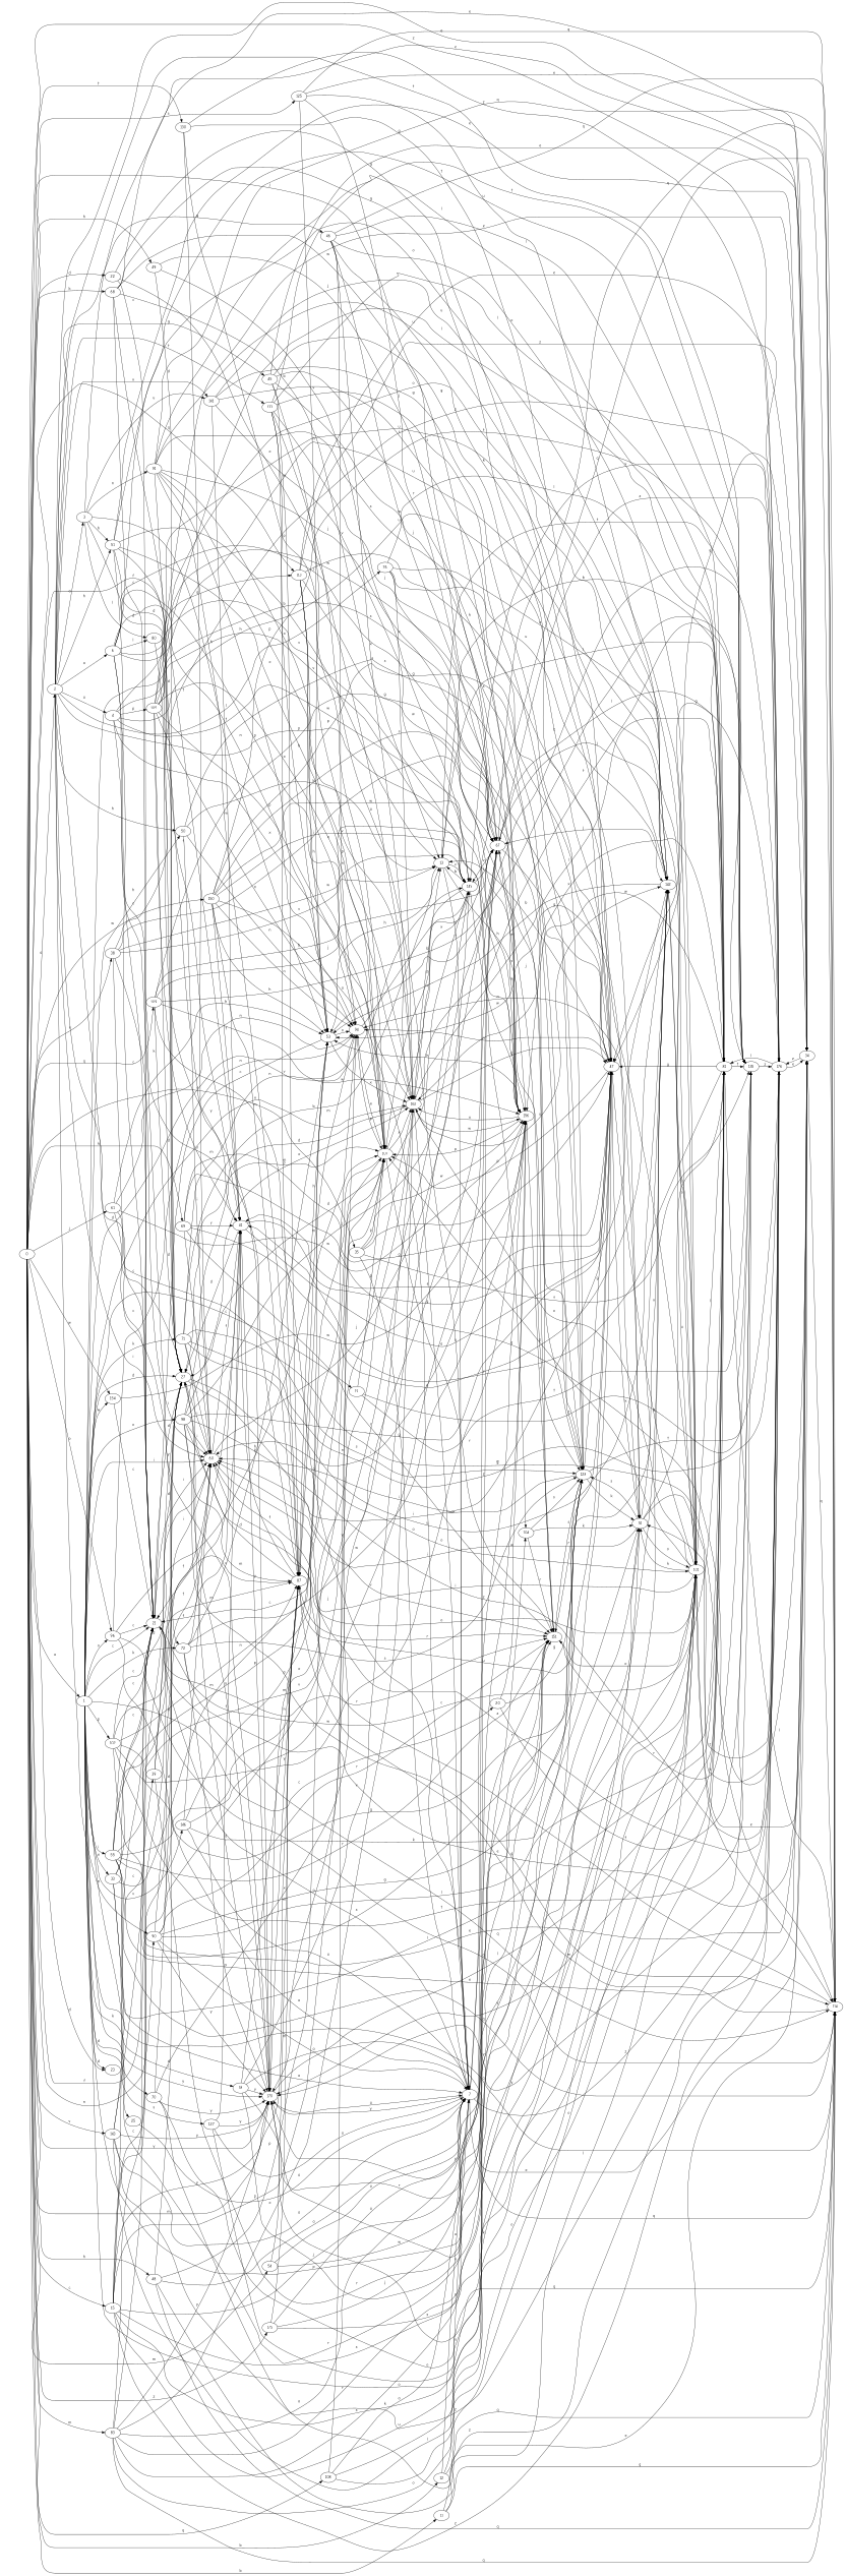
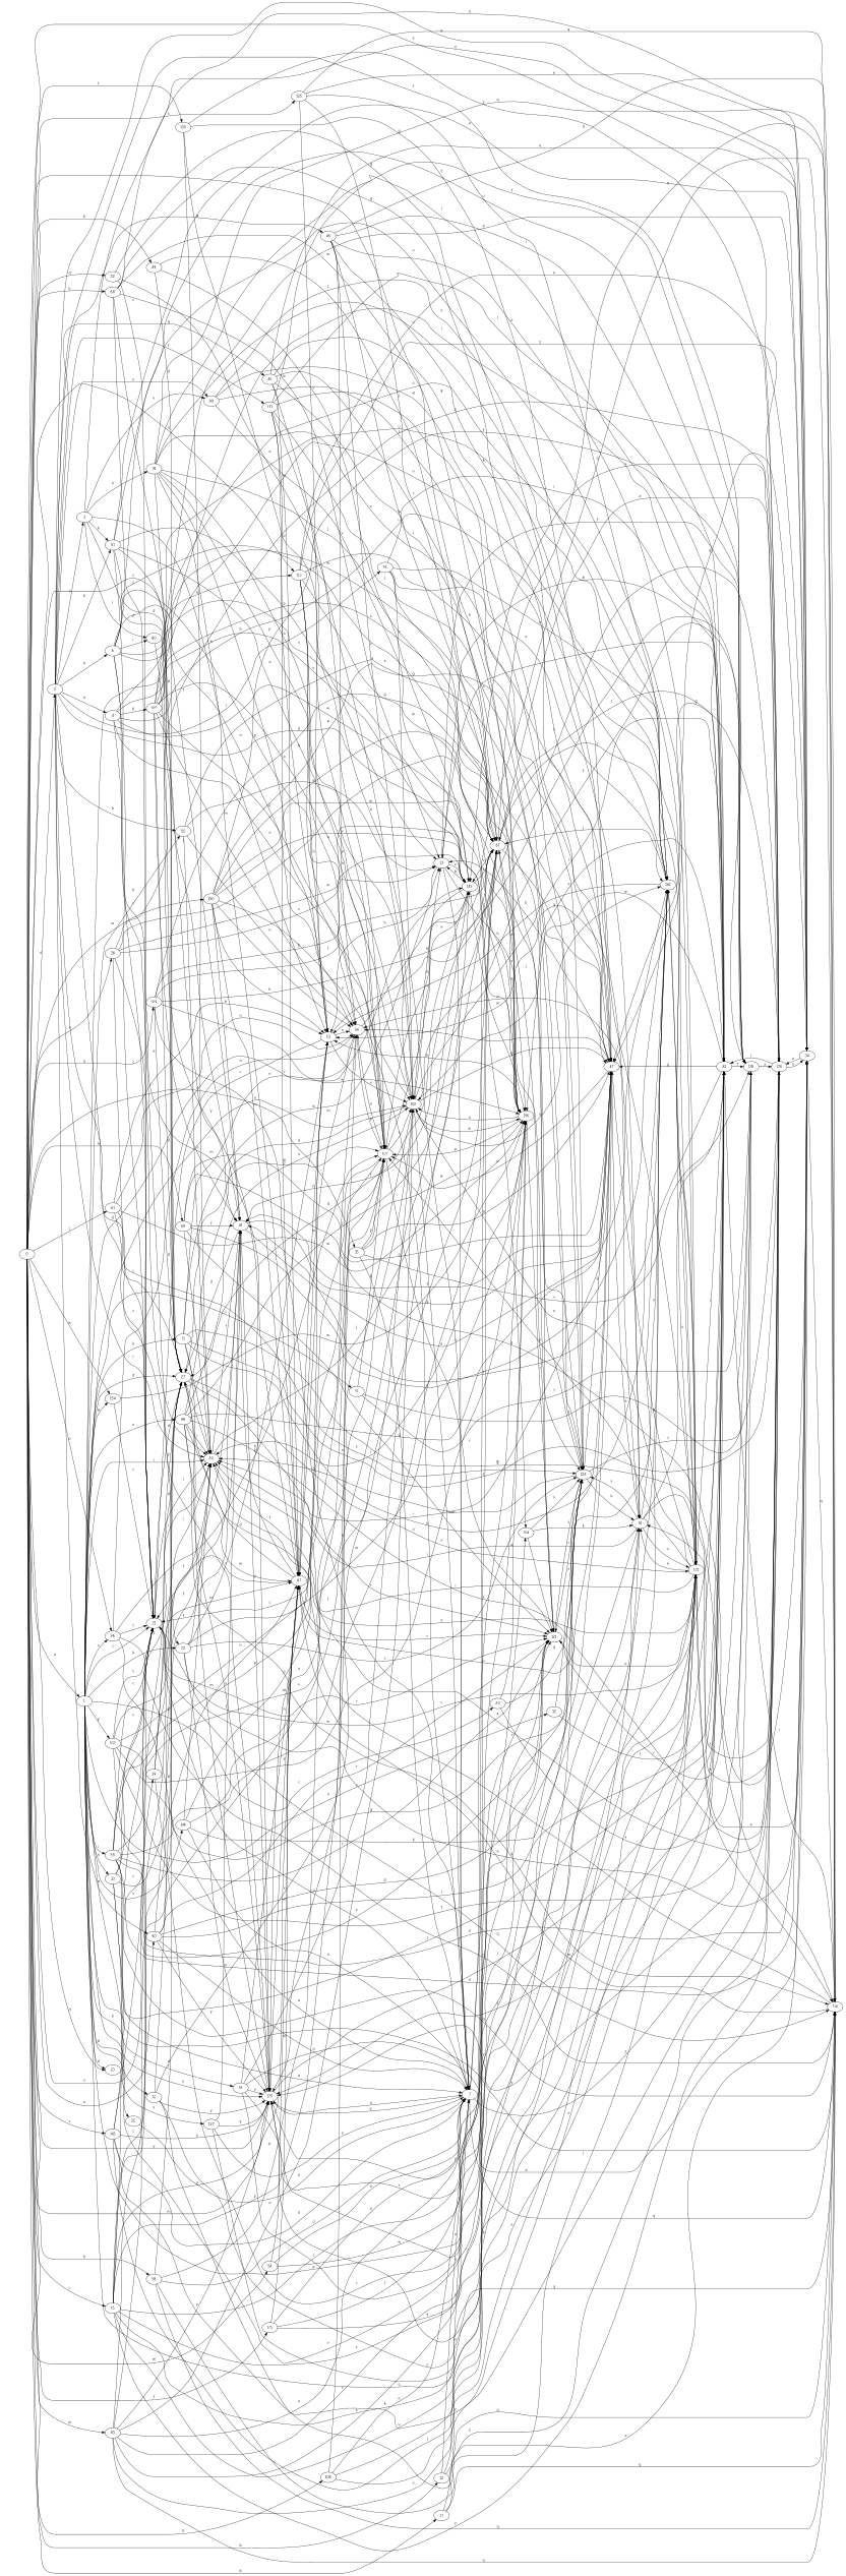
  strict digraph {
    fontname="Comic Neue"
    rankdir=LR
    node [fontname="Comic Neue"]
    edge [fontname="Comic Neue"]
    0
    1
    2
    11
    12
    15
    22
    23
    35
    38
    39
    41
-   48
+   48 [label=58]
    49
    61
    67
    68
    69
    83
    n20 [label=54]
    87
    90
    96
    108
    109
    113
    125
    130
    143
    150
    154
    170
    175
    176
    18
    19
    20
    21
    25
    27
+   32
    33
    50
    55
    60
    70
    71
    72
    98
    101
    102
    104
-   121 [label=151]
+   121
    127
    146
    149
    162
    3
    4
    6
    34
    45
    46
    51
    76
    133
    135
    141
    7
    114
    81
    142
    107
    128
    74
    47
    156
    53
    94
    13
    80
    91
    105
    0 -> 1 [label=a]
    0 -> 2 [label=a]
    0 -> 11 [label=b]
    0 -> 12 [label=b]
    0 -> 15 [label=c]
    0 -> 22 [label=d]
    0 -> 23 [label=d]
    0 -> 35 [label=f]
    0 -> 38 [label=f]
    0 -> 39 [label=f]
    0 -> 41 [label=f]
    0 -> 48 [label=h]
    0 -> 49 [label=h]
    0 -> 61 [label=j]
    0 -> 67 [label=j]
    0 -> 68 [label=k]
    0 -> 69 [label=k]
    0 -> 83 [label=m]
    0 -> n20 [label=m]
    0 -> 87 [label=m]
    0 -> 90 [label=n]
    0 -> 96 [label=o]
    0 -> 108 [label=q]
    0 -> 109 [label=q]
    0 -> 113 [label=q]
    0 -> 125 [label=s]
    0 -> 130 [label=t]
    0 -> 143 [label=v]
    0 -> 150 [label=w]
    0 -> 154 [label=w]
    0 -> 170 [label=y]
    0 -> 175 [label=z]
    0 -> 176 [label=z]
    1 -> 23 [label=d]
    1 -> 96 [label=o]
    1 -> 113 [label=q]
    1 -> 154 [label=w]
    1 -> 170 [label=y]
    1 -> 18 [label=c]
    1 -> 19 [label=c]
    1 -> 20 [label=c]
    1 -> 21 [label=c]
    1 -> 25 [label=d]
    1 -> 27 [label=d]
+   1 -> 32 [label=e]
    1 -> 33 [label=e]
    1 -> 50 [label=h]
    1 -> 55 [label=i]
    1 -> 60 [label=i]
    1 -> 70 [label=k]
    1 -> 71 [label=k]
    1 -> 72 [label=k]
    1 -> 98 [label=o]
    1 -> 101 [label=o]
    1 -> 102 [label=p]
    1 -> 104 [label=p]
    1 -> 121 [label=r]
    1 -> 127 [label=s]
    1 -> 146 [label=v]
    1 -> 149 [label=v]
    1 -> 162 [label=x]
    2 -> 90 [label=n]
    2 -> 170 [label=y]
    2 -> 27 [label=d]
    2 -> 50 [label=h]
    2 -> 60 [label=i]
    2 -> 104 [label=p]
    2 -> 3 [label=a]
    2 -> 4 [label=a]
    2 -> 6 [label=a]
    2 -> 34 [label=e]
    2 -> 45 [label=g]
    2 -> 46 [label=g]
    2 -> 51 [label=h]
    2 -> 76 [label=l]
    2 -> 133 [label=t]
    2 -> 135 [label=t]
    2 -> 141 [label=u]
    11 -> 7 [label=a]
    11 -> 114 [label=q]
    11 -> 81 [label=l]
    12 -> 101 [label=o]
    12 -> 34 [label=e]
    12 -> 7 [label=a]
    15 -> 41 [label=f]
    15 -> 67 [label=j]
    15 -> 170 [label=y]
    15 -> 176 [label=z]
    15 -> 21 [label=c]
    15 -> 60 [label=i]
    15 -> 142 [label=u]
    15 -> 107 [label=p]
    15 -> 128 [label=s]
    15 -> 74 [label=k]
    22 -> 21 [label=c]
    22 -> 162 [label=x]
    22 -> 47 [label=g]
    35 -> 135 [label=t]
    35 -> 7 [label=a]
    35 -> 107 [label=p]
    35 -> 47 [label=g]
    35 -> 156 [label=w]
    38 -> 67 [label=j]
    38 -> 176 [label=z]
    38 -> 21 [label=c]
    38 -> 60 [label=i]
    38 -> 149 [label=v]
    38 -> 156 [label=w]
    39 -> 27 [label=d]
    39 -> 60 [label=i]
    39 -> 121 [label=r]
    41 -> 170 [label=y]
    41 -> 27 [label=d]
    41 -> 142 [label=u]
    41 -> 47 [label=g]
    48 -> 176 [label=z]
    48 -> 27 [label=d]
    48 -> 7 [label=a]
    48 -> 114 [label=q]
    48 -> 107 [label=p]
    49 -> 67 [label=j]
    49 -> 27 [label=d]
    49 -> 149 [label=v]
    61 -> 21 [label=c]
    61 -> 128 [label=s]
    61 -> 156 [label=w]
    61 -> 53 [label=h]
    61 -> 94 [label=n]
-   141 -> 41 [label=f]
+   67 -> 41 [label=f]
    67 -> 176 [label=z]
    67 -> 149 [label=v]
    67 -> 114 [label=q]
    67 -> 81 [label=l]
    67 -> 47 [label=g]
    67 -> 156 [label=w]
    68 -> 41 [label=f]
    68 -> 21 [label=c]
    68 -> 34 [label=e]
    68 -> 47 [label=g]
    68 -> 156 [label=w]
    68 -> 13 [label=b]
    69 -> 41 [label=f]
    69 -> 60 [label=i]
    69 -> 121 [label=r]
    69 -> 114 [label=q]
    69 -> 142 [label=u]
    69 -> 47 [label=g]
    83 -> 41 [label=f]
    83 -> 170 [label=y]
    83 -> 21 [label=c]
    83 -> 101 [label=o]
    83 -> 121 [label=r]
    83 -> 162 [label=x]
    83 -> 7 [label=a]
    83 -> 114 [label=q]
    83 -> 128 [label=s]
    n20 -> 87 [label=m]
    n20 -> 7 [label=a]
    n20 -> 156 [label=w]
    87 -> 41 [label=f]
    87 -> 170 [label=y]
    87 -> 21 [label=c]
    87 -> 27 [label=d]
    87 -> 121 [label=r]
    87 -> 142 [label=u]
    87 -> 53 [label=h]
    90 -> 67 [label=j]
    90 -> 170 [label=y]
    90 -> 27 [label=d]
    90 -> 121 [label=r]
    90 -> 7 [label=a]
    90 -> 81 [label=l]
    90 -> 47 [label=g]
    96 -> 21 [label=c]
    96 -> 7 [label=a]
    96 -> 114 [label=q]
    96 -> 107 [label=p]
    96 -> 94 [label=n]
    108 -> 101 [label=o]
    108 -> 7 [label=a]
    108 -> 74 [label=k]
    108 -> 94 [label=n]
    109 -> 67 [label=j]
    109 -> 27 [label=d]
    109 -> 135 [label=t]
    109 -> 7 [label=a]
    109 -> 47 [label=g]
    109 -> 156 [label=w]
    109 -> 13 [label=b]
    113 -> 176 [label=z]
    113 -> 34 [label=e]
    113 -> 107 [label=p]
    113 -> 74 [label=k]
    113 -> 156 [label=w]
    113 -> 53 [label=h]
    113 -> 94 [label=n]
    125 -> 67 [label=j]
    125 -> 34 [label=e]
    125 -> 114 [label=q]
    125 -> 142 [label=u]
    125 -> 53 [label=h]
    130 -> 176 [label=z]
    130 -> 60 [label=i]
    130 -> 107 [label=p]
    130 -> 47 [label=g]
    143 -> 170 [label=y]
    143 -> 176 [label=z]
    143 -> 21 [label=c]
    143 -> 27 [label=d]
    143 -> 7 [label=a]
    143 -> 81 [label=l]
    150 -> 41 [label=f]
    150 -> 87 [label=m]
    150 -> 149 [label=v]
    150 -> 135 [label=t]
    150 -> 7 [label=a]
    150 -> 128 [label=s]
    150 -> 47 [label=g]
    150 -> 156 [label=w]
    150 -> 53 [label=h]
    150 -> 94 [label=n]
    154 -> 21 [label=c]
    154 -> 156 [label=w]
    170 -> 87 [label=m]
    170 -> 27 [label=d]
    170 -> 7 [label=a]
    170 -> 114 [label=q]
    170 -> 81 [label=l]
    175 -> 67 [label=j]
    175 -> 87 [label=m]
    175 -> 7 [label=a]
    175 -> 128 [label=s]
    176 -> 149 [label=v]
    176 -> 34 [label=e]
    176 -> 81 [label=l]
    176 -> 74 [label=k]
    176 -> 47 [label=g]
    18 -> 170 [label=y]
    18 -> 121 [label=r]
    18 -> 149 [label=v]
    18 -> 34 [label=e]
    18 -> 142 [label=u]
    18 -> 53 [label=h]
    19 -> 176 [label=z]
    19 -> 135 [label=t]
    19 -> 107 [label=p]
    20 -> 135 [label=t]
    20 -> 47 [label=g]
    20 -> 156 [label=w]
    21 -> 27 [label=d]
    21 -> 60 [label=i]
    21 -> 121 [label=r]
    21 -> 7 [label=a]
    21 -> 114 [label=q]
    25 -> 7 [label=a]
    27 -> 60 [label=i]
    27 -> 101 [label=o]
    27 -> 121 [label=r]
+   32 -> 81 [label=l]
+   32 -> 128 [label=s]
    33 -> 41 [label=f]
    33 -> 87 [label=m]
    33 -> 21 [label=c]
    33 -> 114 [label=q]
    33 -> 81 [label=l]
    50 -> 60 [label=i]
    50 -> 128 [label=s]
    50 -> 94 [label=n]
    50 -> 13 [label=b]
    55 -> 67 [label=j]
    55 -> 21 [label=c]
    55 -> 60 [label=i]
    55 -> 121 [label=r]
    55 -> 149 [label=v]
    55 -> 34 [label=e]
    55 -> 7 [label=a]
    55 -> 114 [label=q]
    55 -> 107 [label=p]
    55 -> 128 [label=s]
    60 -> 41 [label=f]
    60 -> 67 [label=j]
    60 -> 176 [label=z]
    70 -> 170 [label=y]
    70 -> 27 [label=d]
    70 -> 101 [label=o]
    70 -> 162 [label=x]
    70 -> 114 [label=q]
    71 -> 170 [label=y]
    71 -> 176 [label=z]
    71 -> 60 [label=i]
    71 -> 34 [label=e]
    71 -> 142 [label=u]
    71 -> 94 [label=n]
    71 -> 13 [label=b]
    72 -> 170 [label=y]
    72 -> 60 [label=i]
    72 -> 34 [label=e]
    72 -> 128 [label=s]
    72 -> 156 [label=w]
    72 -> 53 [label=h]
    98 -> 67 [label=j]
    98 -> 87 [label=m]
    98 -> 176 [label=z]
    98 -> 60 [label=i]
    98 -> 101 [label=o]
    98 -> 162 [label=x]
    98 -> 114 [label=q]
    98 -> 107 [label=p]
    98 -> 47 [label=g]
    101 -> 67 [label=j]
    101 -> 170 [label=y]
    101 -> 60 [label=i]
    101 -> 162 [label=x]
    101 -> 34 [label=e]
    101 -> 114 [label=q]
    101 -> 81 [label=l]
    101 -> 142 [label=u]
    101 -> 107 [label=p]
    101 -> 74 [label=k]
    101 -> 47 [label=g]
    101 -> 53 [label=h]
    102 -> 87 [label=m]
    102 -> 21 [label=c]
    102 -> 34 [label=e]
    102 -> 135 [label=t]
    102 -> 47 [label=g]
    102 -> 156 [label=w]
    102 -> 94 [label=n]
    104 -> 121 [label=r]
    104 -> 128 [label=s]
    104 -> 74 [label=k]
    121 -> 67 [label=j]
    121 -> 101 [label=o]
    121 -> 128 [label=s]
    127 -> 41 [label=f]
    127 -> 170 [label=y]
    127 -> 101 [label=o]
    127 -> 7 [label=a]
    146 -> 60 [label=i]
    146 -> 162 [label=x]
    146 -> 7 [label=a]
    146 -> 107 [label=p]
    146 -> 74 [label=k]
    149 -> 67 [label=j]
    149 -> 27 [label=d]
    149 -> 162 [label=x]
    149 -> 107 [label=p]
    149 -> 156 [label=w]
    149 -> 13 [label=b]
    162 -> 170 [label=y]
    162 -> 27 [label=d]
    162 -> 135 [label=t]
    162 -> 7 [label=a]
    162 -> 81 [label=l]
    162 -> 142 [label=u]
    162 -> 47 [label=g]
    162 -> 156 [label=w]
    162 -> 13 [label=b]
    3 -> 27 [label=d]
    3 -> 34 [label=e]
    3 -> 51 [label=h]
    3 -> 141 [label=u]
    3 -> 53 [label=h]
    3 -> 80 [label=l]
    3 -> 91 [label=n]
    4 -> 72 [label=k]
    4 -> 101 [label=o]
    4 -> 149 [label=v]
    4 -> 162 [label=x]
    4 -> 142 [label=u]
    4 -> 156 [label=w]
    4 -> 105 [label=p]
    6 -> 67 [label=j]
    6 -> 87 [label=m]
    6 -> 21 [label=c]
    6 -> 135 [label=t]
    6 -> 142 [label=u]
    6 -> 107 [label=p]
    6 -> 156 [label=w]
    6 -> 94 [label=n]
    6 -> 80 [label=l]
    34 -> 176 [label=z]
    34 -> 114 [label=q]
    34 -> 47 [label=g]
    45 -> 87 [label=m]
    45 -> 121 [label=r]
    45 -> 34 [label=e]
    45 -> 107 [label=p]
    45 -> 47 [label=g]
    45 -> 156 [label=w]
    46 -> 67 [label=j]
    46 -> 101 [label=o]
    46 -> 162 [label=x]
    46 -> 114 [label=q]
    46 -> 81 [label=l]
    46 -> 74 [label=k]
    46 -> 94 [label=n]
    51 -> 41 [label=f]
    51 -> 21 [label=c]
    51 -> 27 [label=d]
    51 -> 101 [label=o]
    51 -> 162 [label=x]
    51 -> 34 [label=e]
    51 -> 13 [label=b]
    76 -> 101 [label=o]
    76 -> 162 [label=x]
    76 -> 81 [label=l]
    76 -> 142 [label=u]
    76 -> 128 [label=s]
    133 -> 67 [label=j]
    133 -> 87 [label=m]
    133 -> 135 [label=t]
    133 -> 7 [label=a]
    133 -> 81 [label=l]
    133 -> 128 [label=s]
    133 -> 53 [label=h]
    135 -> 170 [label=y]
    135 -> 176 [label=z]
    135 -> 121 [label=r]
    141 -> 149 [label=v]
    141 -> 142 [label=u]
    141 -> 128 [label=s]
    141 -> 47 [label=g]
    7 -> 170 [label=y]
    7 -> 176 [label=z]
    7 -> 121 [label=r]
    7 -> 114 [label=q]
    7 -> 156 [label=w]
    114 -> 87 [label=m]
    114 -> 60 [label=i]
    114 -> 81 [label=l]
    81 -> 41 [label=f]
    81 -> 170 [label=y]
    81 -> 21 [label=c]
    81 -> 162 [label=x]
    81 -> 135 [label=t]
    81 -> 47 [label=g]
    81 -> 156 [label=w]
    81 -> 13 [label=b]
    142 -> 67 [label=j]
    142 -> 101 [label=o]
    142 -> 53 [label=h]
    107 -> 21 [label=c]
    107 -> 121 [label=r]
    107 -> 149 [label=v]
    107 -> 162 [label=x]
    107 -> 94 [label=n]
    128 -> 60 [label=i]
    128 -> 121 [label=r]
    128 -> 135 [label=t]
    128 -> 74 [label=k]
    128 -> 47 [label=g]
    74 -> 170 [label=y]
    74 -> 176 [label=z]
    74 -> 60 [label=i]
    74 -> 101 [label=o]
    74 -> 81 [label=l]
    74 -> 142 [label=u]
    74 -> 128 [label=s]
    74 -> 94 [label=n]
    47 -> 41 [label=f]
    47 -> 60 [label=i]
    47 -> 107 [label=p]
    47 -> 74 [label=k]
    47 -> 94 [label=n]
    47 -> 13 [label=b]
    156 -> 60 [label=i]
    156 -> 121 [label=r]
    156 -> 162 [label=x]
    156 -> 107 [label=p]
    156 -> 53 [label=h]
    53 -> 87 [label=m]
    53 -> 176 [label=z]
    53 -> 21 [label=c]
    53 -> 162 [label=x]
    53 -> 94 [label=n]
    94 -> 87 [label=m]
    94 -> 114 [label=q]
    94 -> 107 [label=p]
    13 -> 149 [label=v]
    13 -> 135 [label=t]
    13 -> 7 [label=a]
    13 -> 81 [label=l]
    13 -> 128 [label=s]
    13 -> 53 [label=h]
    80 -> 170 [label=y]
    91 -> 67 [label=j]
    91 -> 87 [label=m]
    91 -> 27 [label=d]
    91 -> 162 [label=x]
    91 -> 114 [label=q]
    91 -> 81 [label=l]
    91 -> 142 [label=u]
    91 -> 107 [label=p]
    91 -> 128 [label=s]
    91 -> 53 [label=h]
    105 -> 41 [label=f]
    105 -> 27 [label=d]
    105 -> 149 [label=v]
    105 -> 162 [label=x]
    105 -> 34 [label=e]
    105 -> 81 [label=l]
    105 -> 142 [label=u]
    105 -> 107 [label=p]
    105 -> 128 [label=s]
    105 -> 94 [label=n]
  }
